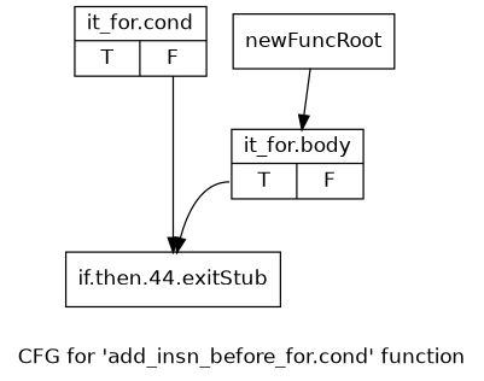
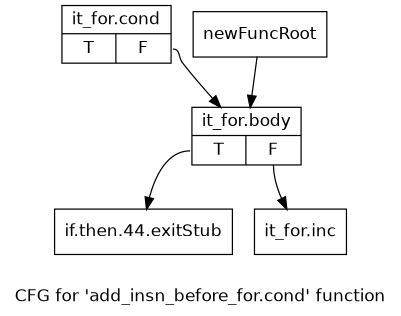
  digraph {
    fontname="DejaVu Sans"
    label="CFG for 'add_insn_before_for.cond' function"
    node [fontname="DejaVu Sans" shape=record]
    edge [fontname="DejaVu Sans" tailport=s1]
    n1 [label="{newFuncRoot}"]
    n2 [label="{it_for.body|{<s0>T|<s1>F}}"]
    n3 [label="{it_for.cond|{<s0>T|<s1>F}}"]
    n4 [label="{if.then.44.exitStub}"]
+   n5 [label="{it_for.inc}"]
    n1 -> n2 [tailport=""]
    n2 -> n4 [tailport=s0]
-   n3 -> n4
+   n2 -> n5
+   n3 -> n2
  }
